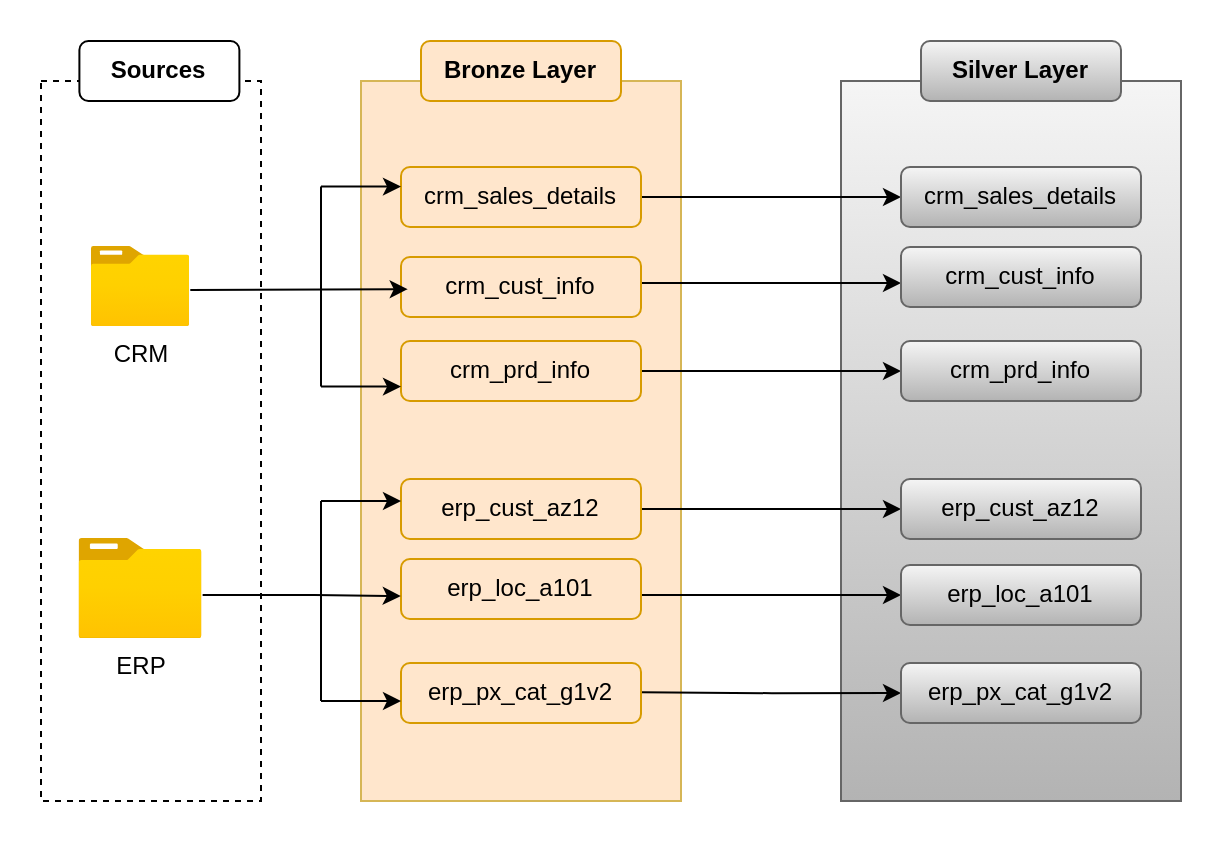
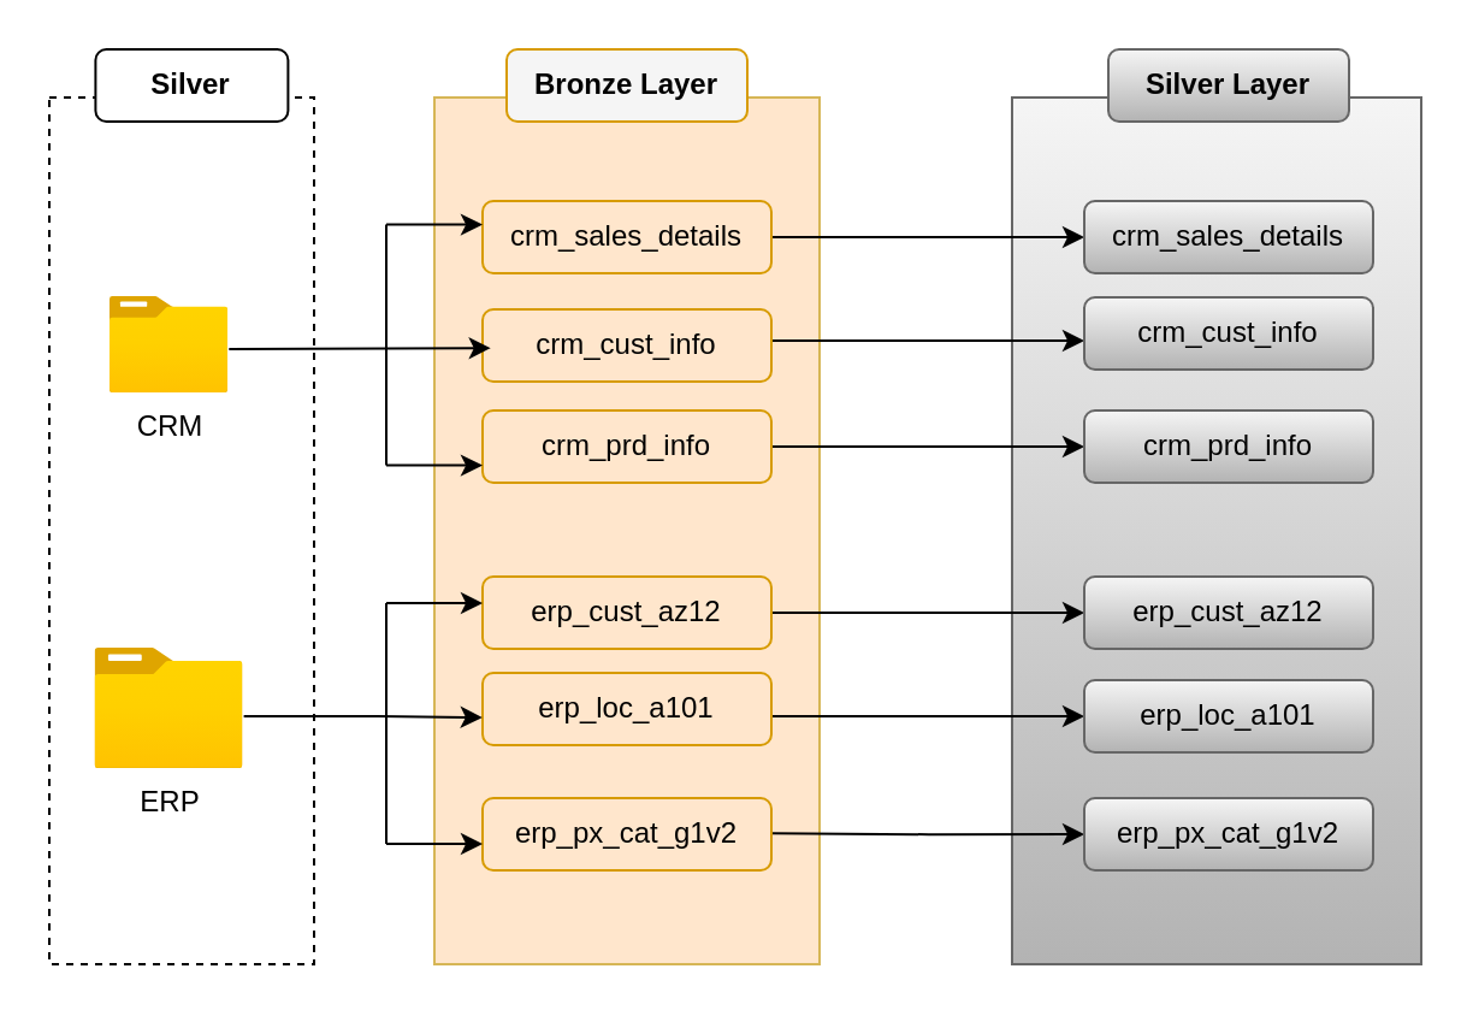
  <mxCell id="0" />
  <mxCell id="1" parent="0" />
  <mxCell id="2" value="" style="rounded=0;whiteSpace=wrap;html=1;perimeterSpacing=6;strokeWidth=1;strokeColor=#666666;fillColor=#f5f5f5;gradientColor=#b3b3b3;" vertex="1" parent="1"><mxGeometry x="420" y="40" width="170" height="360" as="geometry" /></mxCell>
  <mxCell id="3" value="" style="rounded=0;whiteSpace=wrap;html=1;strokeWidth=1;dashed=1;" vertex="1" parent="1"><mxGeometry x="20" y="40" width="110" height="360" as="geometry" /></mxCell>
- <mxCell id="4" value="Sources" style="rounded=1;whiteSpace=wrap;html=1;fontStyle=1" vertex="1" parent="1"><mxGeometry x="39.2" y="20" width="80" height="30" as="geometry" /></mxCell>
+ <mxCell id="4" value="Silver" style="rounded=1;whiteSpace=wrap;html=1;fontStyle=1" vertex="1" parent="1"><mxGeometry x="39.2" y="20" width="80" height="30" as="geometry" /></mxCell>
  <mxCell id="5" value="CRM" style="image;aspect=fixed;html=1;points=[];align=center;fontSize=12;image=img/lib/azure2/general/Folder_Blank.svg;" vertex="1" parent="1"><mxGeometry x="45.36" y="123" width="49.29" height="40" as="geometry" /></mxCell>
  <mxCell id="6" value="ERP" style="image;aspect=fixed;html=1;points=[];align=center;fontSize=12;image=img/lib/azure2/general/Folder_Blank.svg;" vertex="1" parent="1"><mxGeometry x="39.2" y="269" width="61.61" height="50" as="geometry" /></mxCell>
  <mxCell id="7" value="" style="rounded=0;whiteSpace=wrap;html=1;perimeterSpacing=6;strokeWidth=1;strokeColor=#d6b656;gradientColor=none;fillColor=#FFE6CC;" vertex="1" parent="1"><mxGeometry x="180" y="40" width="160" height="360" as="geometry" /></mxCell>
- <mxCell id="8" value="Bronze Layer" style="rounded=1;whiteSpace=wrap;html=1;fillColor=#ffe6cc;strokeColor=#d79b00;fontStyle=1" vertex="1" parent="1"><mxGeometry x="210" y="20" width="100" height="30" as="geometry" /></mxCell>
+ <mxCell id="8" value="Bronze Layer" style="rounded=1;whiteSpace=wrap;html=1;fillColor=#f5f5f5;strokeColor=#d79b00;fontStyle=1;" vertex="1" parent="1"><mxGeometry x="210" y="20" width="100" height="30" as="geometry" /></mxCell>
  <mxCell id="9" style="edgeStyle=orthogonalEdgeStyle;rounded=0;orthogonalLoop=1;jettySize=auto;html=1;entryX=0;entryY=0.5;entryDx=0;entryDy=0;" edge="1" parent="1" source="10" target="23"><mxGeometry relative="1" as="geometry" /></mxCell>
  <mxCell id="10" value="crm_sales_details" style="rounded=1;whiteSpace=wrap;html=1;fillColor=#ffe6cc;strokeColor=#d79b00;" vertex="1" parent="1"><mxGeometry x="200" y="83" width="120" height="30" as="geometry" /></mxCell>
  <mxCell id="11" style="edgeStyle=orthogonalEdgeStyle;rounded=0;orthogonalLoop=1;jettySize=auto;html=1;" edge="1" parent="1" source="12" target="24"><mxGeometry relative="1" as="geometry"><Array as="points"><mxPoint x="400" y="141" /><mxPoint x="400" y="141" /></Array></mxGeometry></mxCell>
  <mxCell id="12" value="crm_cust_info" style="rounded=1;whiteSpace=wrap;html=1;fillColor=#ffe6cc;strokeColor=#d79b00;" vertex="1" parent="1"><mxGeometry x="200" y="128" width="120" height="30" as="geometry" /></mxCell>
  <mxCell id="13" style="edgeStyle=orthogonalEdgeStyle;rounded=0;orthogonalLoop=1;jettySize=auto;html=1;entryX=0;entryY=0.5;entryDx=0;entryDy=0;" edge="1" parent="1" source="14" target="25"><mxGeometry relative="1" as="geometry" /></mxCell>
  <mxCell id="14" value="crm_prd_info" style="rounded=1;whiteSpace=wrap;html=1;fillColor=#ffe6cc;strokeColor=#d79b00;" vertex="1" parent="1"><mxGeometry x="200" y="170" width="120" height="30" as="geometry" /></mxCell>
  <mxCell id="15" style="edgeStyle=orthogonalEdgeStyle;rounded=0;orthogonalLoop=1;jettySize=auto;html=1;" edge="1" parent="1" source="16" target="26"><mxGeometry relative="1" as="geometry" /></mxCell>
  <mxCell id="16" value="erp_cust_az12" style="rounded=1;whiteSpace=wrap;html=1;fillColor=#ffe6cc;strokeColor=#d79b00;" vertex="1" parent="1"><mxGeometry x="200" y="239" width="120" height="30" as="geometry" /></mxCell>
  <mxCell id="17" style="edgeStyle=orthogonalEdgeStyle;rounded=0;orthogonalLoop=1;jettySize=auto;html=1;exitX=1;exitY=0.5;exitDx=0;exitDy=0;entryX=0;entryY=0.5;entryDx=0;entryDy=0;" edge="1" parent="1" source="18" target="27"><mxGeometry relative="1" as="geometry"><Array as="points"><mxPoint x="320" y="297" /></Array></mxGeometry></mxCell>
  <mxCell id="18" value="erp_loc_a101" style="rounded=1;whiteSpace=wrap;html=1;fillColor=#ffe6cc;strokeColor=#d79b00;" vertex="1" parent="1"><mxGeometry x="200" y="279" width="120" height="30" as="geometry" /></mxCell>
  <mxCell id="19" style="edgeStyle=orthogonalEdgeStyle;rounded=0;orthogonalLoop=1;jettySize=auto;html=1;" edge="1" parent="1" target="28"><mxGeometry relative="1" as="geometry"><mxPoint x="320" y="345.6" as="sourcePoint" /><mxPoint x="433.19" y="345.6" as="targetPoint" /></mxGeometry></mxCell>
  <mxCell id="20" value="erp_px_cat_g1v2" style="rounded=1;whiteSpace=wrap;html=1;fillColor=#ffe6cc;strokeColor=#d79b00;" vertex="1" parent="1"><mxGeometry x="200" y="331" width="120" height="30" as="geometry" /></mxCell>
  <mxCell id="21" value="" style="endArrow=classic;html=1;rounded=0;startSize=11;entryX=-0.001;entryY=0.618;entryDx=0;entryDy=0;entryPerimeter=0;" edge="1" parent="1" target="18"><mxGeometry width="50" height="50" relative="1" as="geometry"><mxPoint x="100.81" y="297" as="sourcePoint" /><mxPoint x="186.81" y="297" as="targetPoint" /><Array as="points"><mxPoint x="156.81" y="297" /></Array></mxGeometry></mxCell>
  <mxCell id="22" value="Silver Layer" style="rounded=1;whiteSpace=wrap;html=1;fillColor=#f5f5f5;strokeColor=#666666;fontStyle=1;gradientColor=#b3b3b3;" vertex="1" parent="1"><mxGeometry x="460" y="20" width="100" height="30" as="geometry" /></mxCell>
  <mxCell id="23" value="crm_sales_details" style="rounded=1;whiteSpace=wrap;html=1;fillColor=#f5f5f5;strokeColor=#666666;gradientColor=#b3b3b3;" vertex="1" parent="1"><mxGeometry x="450" y="83" width="120" height="30" as="geometry" /></mxCell>
  <mxCell id="24" value="crm_cust_info" style="rounded=1;whiteSpace=wrap;html=1;fillColor=#f5f5f5;strokeColor=#666666;gradientColor=#b3b3b3;" vertex="1" parent="1"><mxGeometry x="450" y="123" width="120" height="30" as="geometry" /></mxCell>
  <mxCell id="25" value="crm_prd_info" style="rounded=1;whiteSpace=wrap;html=1;fillColor=#f5f5f5;strokeColor=#666666;gradientColor=#b3b3b3;" vertex="1" parent="1"><mxGeometry x="450" y="170" width="120" height="30" as="geometry" /></mxCell>
  <mxCell id="26" value="erp_cust_az12" style="rounded=1;whiteSpace=wrap;html=1;fillColor=#f5f5f5;strokeColor=#666666;gradientColor=#b3b3b3;" vertex="1" parent="1"><mxGeometry x="450" y="239" width="120" height="30" as="geometry" /></mxCell>
  <mxCell id="27" value="erp_loc_a101" style="rounded=1;whiteSpace=wrap;html=1;fillColor=#f5f5f5;strokeColor=#666666;gradientColor=#b3b3b3;" vertex="1" parent="1"><mxGeometry x="450" y="282" width="120" height="30" as="geometry" /></mxCell>
  <mxCell id="28" value="erp_px_cat_g1v2" style="rounded=1;whiteSpace=wrap;html=1;fillColor=#f5f5f5;strokeColor=#666666;gradientColor=#b3b3b3;" vertex="1" parent="1"><mxGeometry x="450" y="331" width="120" height="30" as="geometry" /></mxCell>
  <mxCell id="29" value="" style="endArrow=none;html=1;rounded=0;" edge="1" parent="1"><mxGeometry width="50" height="50" relative="1" as="geometry"><mxPoint x="160" y="350" as="sourcePoint" /><mxPoint x="160" y="250" as="targetPoint" /></mxGeometry></mxCell>
  <mxCell id="30" value="" style="endArrow=classic;html=1;rounded=0;" edge="1" parent="1"><mxGeometry width="50" height="50" relative="1" as="geometry"><mxPoint x="160" y="250" as="sourcePoint" /><mxPoint x="200" y="250" as="targetPoint" /></mxGeometry></mxCell>
  <mxCell id="31" value="" style="endArrow=classic;html=1;rounded=0;" edge="1" parent="1"><mxGeometry width="50" height="50" relative="1" as="geometry"><mxPoint x="160" y="350" as="sourcePoint" /><mxPoint x="200" y="350" as="targetPoint" /></mxGeometry></mxCell>
  <mxCell id="32" value="" style="endArrow=classic;html=1;rounded=0;entryX=0.028;entryY=0.536;entryDx=0;entryDy=0;exitX=0.934;exitY=0.575;exitDx=0;exitDy=0;exitPerimeter=0;entryPerimeter=0;" edge="1" parent="1" target="12"><mxGeometry width="50" height="50" relative="1" as="geometry"><mxPoint x="94.647" y="144.5" as="sourcePoint" /><mxPoint x="203.25" y="141.5" as="targetPoint" /></mxGeometry></mxCell>
  <mxCell id="33" value="" style="endArrow=none;html=1;rounded=0;" edge="1" parent="1"><mxGeometry width="50" height="50" relative="1" as="geometry"><mxPoint x="160" y="192.81" as="sourcePoint" /><mxPoint x="160" y="92.81" as="targetPoint" /></mxGeometry></mxCell>
  <mxCell id="34" value="" style="endArrow=classic;html=1;rounded=0;" edge="1" parent="1"><mxGeometry width="50" height="50" relative="1" as="geometry"><mxPoint x="160" y="92.81" as="sourcePoint" /><mxPoint x="200" y="92.81" as="targetPoint" /></mxGeometry></mxCell>
  <mxCell id="35" value="" style="endArrow=classic;html=1;rounded=0;" edge="1" parent="1"><mxGeometry width="50" height="50" relative="1" as="geometry"><mxPoint x="160" y="192.81" as="sourcePoint" /><mxPoint x="200" y="192.81" as="targetPoint" /></mxGeometry></mxCell>
